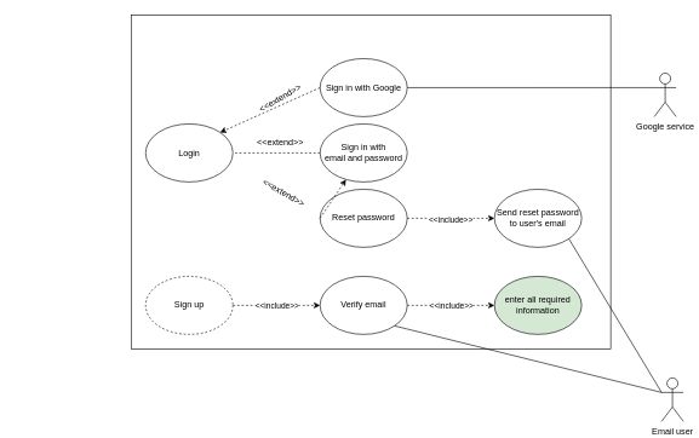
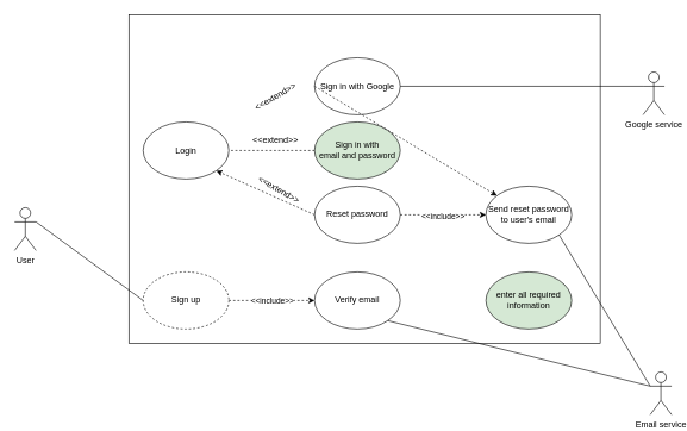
  <mxCell id="0" />
  <mxCell id="1" parent="0" />
+ <mxCell id="2" value="User" style="shape=umlActor;verticalLabelPosition=bottom;verticalAlign=top;html=1;outlineConnect=0;" vertex="1" parent="1"><mxGeometry x="20" y="290" width="30" height="60" as="geometry" /></mxCell>
  <mxCell id="3" value="Login" style="ellipse;whiteSpace=wrap;html=1;" vertex="1" parent="1"><mxGeometry x="200" y="170" width="120" height="80" as="geometry" /></mxCell>
  <mxCell id="4" style="edgeStyle=orthogonalEdgeStyle;rounded=0;orthogonalLoop=1;jettySize=auto;html=1;exitX=1;exitY=0.5;exitDx=0;exitDy=0;dashed=1;" edge="1" parent="1" source="6" target="21"><mxGeometry relative="1" as="geometry" /></mxCell>
  <mxCell id="5" value="&amp;lt;&amp;lt;include&amp;gt;&amp;gt;" style="edgeLabel;html=1;align=center;verticalAlign=middle;resizable=0;points=[];" vertex="1" connectable="0" parent="4"><mxGeometry relative="1" as="geometry"><mxPoint as="offset" /></mxGeometry></mxCell>
  <mxCell id="6" value="Sign up" style="ellipse;whiteSpace=wrap;html=1;dashed=1;" vertex="1" parent="1"><mxGeometry x="200" y="380" width="120" height="80" as="geometry" /></mxCell>
  <mxCell id="7" value="Sign in with Google" style="ellipse;whiteSpace=wrap;html=1;" vertex="1" parent="1"><mxGeometry x="440" y="80" width="120" height="80" as="geometry" /></mxCell>
- <mxCell id="8" value="Sign in with&lt;div&gt;email and password&lt;/div&gt;" style="ellipse;whiteSpace=wrap;html=1;" vertex="1" parent="1"><mxGeometry x="440" y="170" width="120" height="80" as="geometry" /></mxCell>
+ <mxCell id="8" value="Sign in with&lt;div&gt;email and password&lt;/div&gt;" style="ellipse;whiteSpace=wrap;html=1;fillColor=#d5e8d4;" vertex="1" parent="1"><mxGeometry x="440" y="170" width="120" height="80" as="geometry" /></mxCell>
  <mxCell id="9" value="Reset password" style="ellipse;whiteSpace=wrap;html=1;" vertex="1" parent="1"><mxGeometry x="440" y="260" width="120" height="80" as="geometry" /></mxCell>
- <mxCell id="10" value="" style="endArrow=classic;html=1;rounded=0;exitX=0;exitY=0.5;exitDx=0;exitDy=0;entryX=1;entryY=0;entryDx=0;entryDy=0;dashed=1;" edge="1" parent="1" source="7" target="3"><mxGeometry width="50" height="50" relative="1" as="geometry"><mxPoint x="240" y="300" as="sourcePoint" /><mxPoint x="290" y="250" as="targetPoint" /></mxGeometry></mxCell>
+ <mxCell id="10" value="" style="endArrow=classic;html=1;rounded=0;exitX=0;exitY=0.5;exitDx=0;exitDy=0;dashed=1;" edge="1" parent="1" source="7" target="16"><mxGeometry width="50" height="50" relative="1" as="geometry"><mxPoint x="240" y="300" as="sourcePoint" /><mxPoint x="290" y="250" as="targetPoint" /></mxGeometry></mxCell>
  <mxCell id="11" value="&amp;lt;&amp;lt;extend&amp;gt;&amp;gt;" style="text;html=1;align=center;verticalAlign=middle;resizable=0;points=[];autosize=1;strokeColor=none;fillColor=none;rotation=-30;" vertex="1" parent="1"><mxGeometry x="340" y="120" width="90" height="30" as="geometry" /></mxCell>
  <mxCell id="12" value="" style="endArrow=none;html=1;rounded=0;exitX=0;exitY=0.5;exitDx=0;exitDy=0;entryX=1;entryY=0.5;entryDx=0;entryDy=0;dashed=1;" edge="1" parent="1" source="8" target="3"><mxGeometry width="50" height="50" relative="1" as="geometry"><mxPoint x="240" y="300" as="sourcePoint" /><mxPoint x="290" y="250" as="targetPoint" /></mxGeometry></mxCell>
  <mxCell id="13" value="&amp;lt;&amp;lt;extend&amp;gt;&amp;gt;" style="text;html=1;align=center;verticalAlign=middle;resizable=0;points=[];autosize=1;strokeColor=none;fillColor=none;rotation=0;" vertex="1" parent="1"><mxGeometry x="340" y="180" width="90" height="30" as="geometry" /></mxCell>
- <mxCell id="14" value="" style="endArrow=classic;html=1;rounded=0;exitX=0;exitY=0.5;exitDx=0;exitDy=0;dashed=1;" edge="1" parent="1" source="9" target="8"><mxGeometry width="50" height="50" relative="1" as="geometry"><mxPoint x="240" y="300" as="sourcePoint" /><mxPoint x="290" y="250" as="targetPoint" /></mxGeometry></mxCell>
+ <mxCell id="14" value="" style="endArrow=classic;html=1;rounded=0;exitX=0;exitY=0.5;exitDx=0;exitDy=0;entryX=1;entryY=1;entryDx=0;entryDy=0;dashed=1;" edge="1" parent="1" source="9" target="3"><mxGeometry width="50" height="50" relative="1" as="geometry"><mxPoint x="240" y="300" as="sourcePoint" /><mxPoint x="290" y="250" as="targetPoint" /></mxGeometry></mxCell>
  <mxCell id="15" value="&amp;lt;&amp;lt;extend&amp;gt;&amp;gt;" style="text;html=1;align=center;verticalAlign=middle;resizable=0;points=[];autosize=1;strokeColor=none;fillColor=none;rotation=30;" vertex="1" parent="1"><mxGeometry x="345" y="250" width="90" height="30" as="geometry" /></mxCell>
  <mxCell id="16" value="Send reset password&lt;div&gt;to user's email&lt;/div&gt;" style="ellipse;whiteSpace=wrap;html=1;" vertex="1" parent="1"><mxGeometry x="680" y="260" width="120" height="80" as="geometry" /></mxCell>
  <mxCell id="17" value="" style="endArrow=classic;html=1;rounded=0;exitX=1;exitY=0.5;exitDx=0;exitDy=0;entryX=0;entryY=0.5;entryDx=0;entryDy=0;dashed=1;" edge="1" parent="1" source="9" target="16"><mxGeometry width="50" height="50" relative="1" as="geometry"><mxPoint x="480" y="300" as="sourcePoint" /><mxPoint x="530" y="250" as="targetPoint" /></mxGeometry></mxCell>
  <mxCell id="18" value="&amp;lt;&amp;lt;include&amp;gt;&amp;gt;" style="edgeLabel;html=1;align=center;verticalAlign=middle;resizable=0;points=[];" vertex="1" connectable="0" parent="17"><mxGeometry x="-0.021" y="-2" relative="1" as="geometry"><mxPoint as="offset" /></mxGeometry></mxCell>
- <mxCell id="19" style="edgeStyle=orthogonalEdgeStyle;rounded=0;orthogonalLoop=1;jettySize=auto;html=1;exitX=1;exitY=0.5;exitDx=0;exitDy=0;dashed=1;" edge="1" parent="1" source="21" target="22"><mxGeometry relative="1" as="geometry" /></mxCell>
- <mxCell id="20" value="&amp;lt;&amp;lt;include&amp;gt;&amp;gt;" style="edgeLabel;html=1;align=center;verticalAlign=middle;resizable=0;points=[];" vertex="1" connectable="0" parent="19"><mxGeometry relative="1" as="geometry"><mxPoint as="offset" /></mxGeometry></mxCell>
  <mxCell id="21" value="Verify email" style="ellipse;whiteSpace=wrap;html=1;" vertex="1" parent="1"><mxGeometry x="440" y="380" width="120" height="80" as="geometry" /></mxCell>
  <mxCell id="22" value="enter all required information" style="ellipse;whiteSpace=wrap;html=1;fillColor=#d5e8d4;" vertex="1" parent="1"><mxGeometry x="680" y="380" width="120" height="80" as="geometry" /></mxCell>
+ <mxCell id="23" value="" style="endArrow=none;html=1;rounded=0;exitX=1;exitY=0.333;exitDx=0;exitDy=0;exitPerimeter=0;entryX=0;entryY=0.5;entryDx=0;entryDy=0;" edge="1" parent="1" source="2" target="6"><mxGeometry width="50" height="50" relative="1" as="geometry"><mxPoint x="60" y="320" as="sourcePoint" /><mxPoint x="210" y="220" as="targetPoint" /></mxGeometry></mxCell>
  <mxCell id="24" value="Google service" style="shape=umlActor;verticalLabelPosition=bottom;verticalAlign=top;html=1;outlineConnect=0;" vertex="1" parent="1"><mxGeometry x="900" y="100" width="30" height="60" as="geometry" /></mxCell>
  <mxCell id="25" value="" style="endArrow=none;html=1;rounded=0;entryX=0;entryY=0.333;entryDx=0;entryDy=0;entryPerimeter=0;exitX=1;exitY=0.5;exitDx=0;exitDy=0;" edge="1" parent="1" source="7" target="24"><mxGeometry width="50" height="50" relative="1" as="geometry"><mxPoint x="820" y="203.953" as="sourcePoint" /><mxPoint x="570" y="220" as="targetPoint" /></mxGeometry></mxCell>
- <mxCell id="26" value="Email user" style="shape=umlActor;verticalLabelPosition=bottom;verticalAlign=top;html=1;outlineConnect=0;" vertex="1" parent="1"><mxGeometry x="910" y="520" width="30" height="60" as="geometry" /></mxCell>
+ <mxCell id="26" value="Email service" style="shape=umlActor;verticalLabelPosition=bottom;verticalAlign=top;html=1;outlineConnect=0;" vertex="1" parent="1"><mxGeometry x="910" y="520" width="30" height="60" as="geometry" /></mxCell>
  <mxCell id="27" value="" style="endArrow=none;html=1;rounded=0;exitX=0;exitY=0.333;exitDx=0;exitDy=0;exitPerimeter=0;entryX=1;entryY=1;entryDx=0;entryDy=0;" edge="1" parent="1" source="26" target="21"><mxGeometry width="50" height="50" relative="1" as="geometry"><mxPoint x="670" y="510" as="sourcePoint" /><mxPoint x="720" y="460" as="targetPoint" /></mxGeometry></mxCell>
  <mxCell id="28" value="" style="rounded=0;whiteSpace=wrap;html=1;fillColor=none;" vertex="1" parent="1"><mxGeometry x="180" y="20" width="660" height="460" as="geometry" /></mxCell>
  <mxCell id="29" value="" style="endArrow=none;html=1;rounded=0;exitX=0;exitY=0.333;exitDx=0;exitDy=0;exitPerimeter=0;entryX=1;entryY=1;entryDx=0;entryDy=0;" edge="1" parent="1" source="26" target="16"><mxGeometry width="50" height="50" relative="1" as="geometry"><mxPoint x="490" y="350" as="sourcePoint" /><mxPoint x="540" y="300" as="targetPoint" /></mxGeometry></mxCell>
